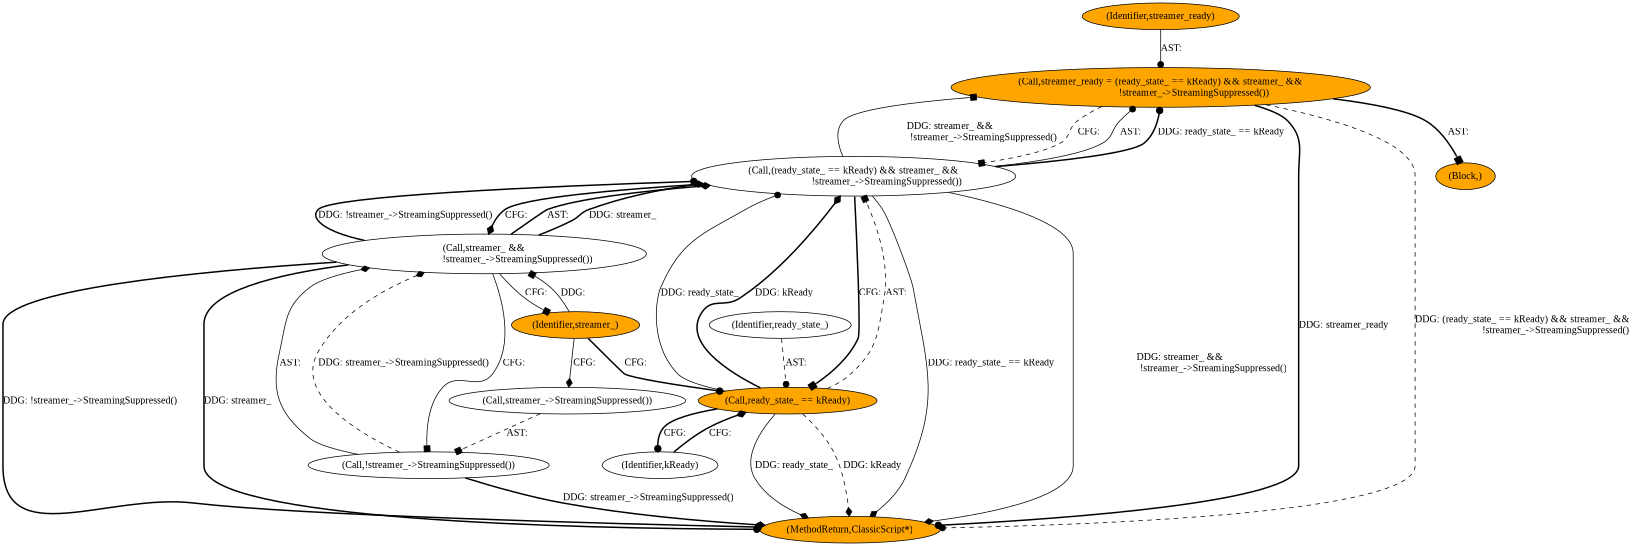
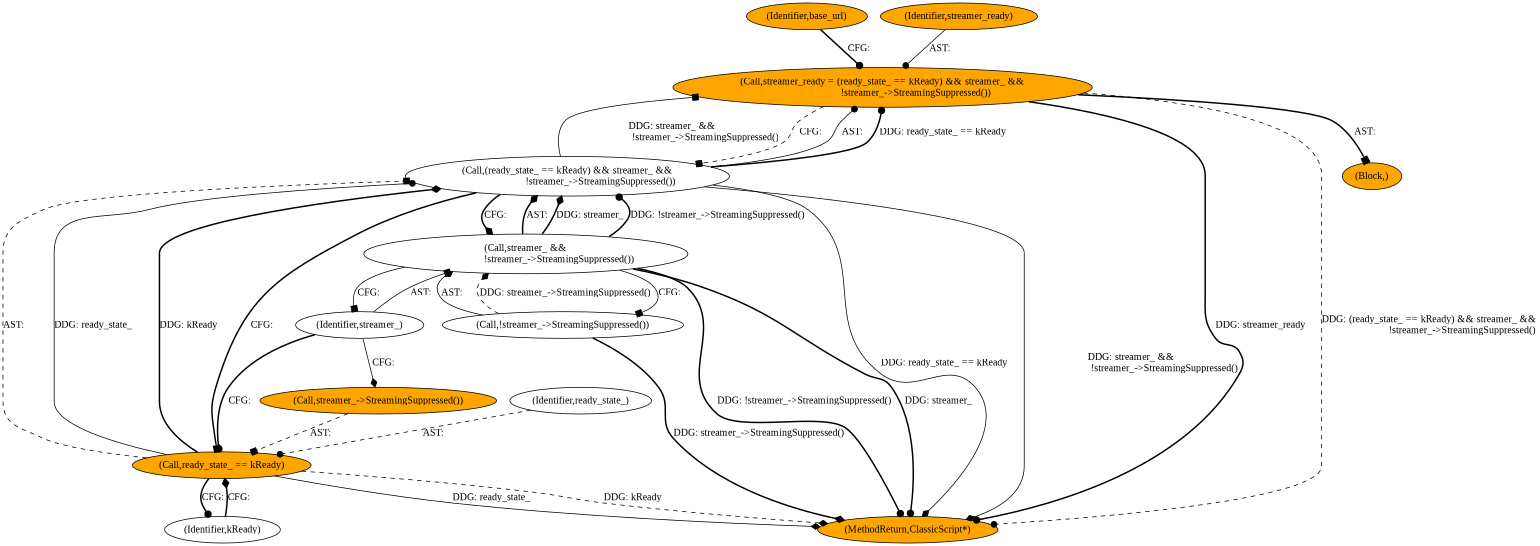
  digraph {
    fontname="Liberation Serif"
    node [fillcolor=orange fontname="Liberation Serif" style=filled]
    edge [arrowhead=dot fontname="Liberation Serif" style=bold]
    n1 [label="(Call,streamer_ready = (ready_state_ == kReady) && streamer_ &&\n                        !streamer_->StreamingSuppressed())"]
    n2 [fillcolor=white label="(Call,(ready_state_ == kReady) && streamer_ &&\n                        !streamer_->StreamingSuppressed())"]
    n3 [label="(MethodReturn,ClassicScript*)"]
    n4 [label="(Block,)"]
    n5 [label="(Call,ready_state_ == kReady)"]
    n6 [fillcolor=white label="(Call,streamer_ &&\n                        !streamer_->StreamingSuppressed())"]
    n7 [fillcolor=white label="(Identifier,kReady)"]
    n8 [fillcolor=white label="(Call,!streamer_->StreamingSuppressed())"]
-   n9 [label="(Identifier,streamer_)"]
-   n10 [fillcolor=white label="(Call,streamer_->StreamingSuppressed())"]
+   n9 [fillcolor=white label="(Identifier,streamer_)"]
+   n10 [label="(Call,streamer_->StreamingSuppressed())"]
+   n11 [label="(Identifier,base_url)"]
    n12 [fillcolor=white label="(Identifier,ready_state_)"]
    n13 [label="(Identifier,streamer_ready)"]
    n1 -> n2 [arrowhead=box label="CFG: " style=dashed]
    n1 -> n3 [label="DDG: streamer_ready"]
    n1 -> n3 [label="DDG: (ready_state_ == kReady) && streamer_ &&\n                        !streamer_->StreamingSuppressed()" style=dashed]
    n1 -> n4 [arrowhead=box label="AST: "]
    n2 -> n1 [label="AST: " style=solid]
    n2 -> n1 [label="DDG: ready_state_ == kReady"]
    n2 -> n1 [arrowhead=box label="DDG: streamer_ &&\n                        !streamer_->StreamingSuppressed()" style=solid]
    n2 -> n3 [arrowhead=diamond label="DDG: ready_state_ == kReady" style=solid]
    n2 -> n3 [arrowhead=diamond label="DDG: streamer_ &&\n                        !streamer_->StreamingSuppressed()" style=solid]
    n2 -> n5 [arrowhead=box label="CFG: "]
    n2 -> n6 [arrowhead=diamond label="CFG: "]
    n5 -> n2 [arrowhead=box label="AST: " style=dashed]
    n5 -> n2 [label="DDG: ready_state_" style=solid]
    n5 -> n2 [arrowhead=diamond label="DDG: kReady"]
    n5 -> n3 [arrowhead=diamond label="DDG: ready_state_" style=solid]
    n5 -> n3 [arrowhead=diamond label="DDG: kReady" style=dashed]
    n5 -> n7 [label="CFG: "]
    n6 -> n2 [arrowhead=diamond label="AST: "]
    n6 -> n2 [arrowhead=diamond label="DDG: streamer_"]
    n6 -> n2 [label="DDG: !streamer_->StreamingSuppressed()"]
    n6 -> n3 [label="DDG: !streamer_->StreamingSuppressed()"]
    n6 -> n3 [label="DDG: streamer_"]
    n6 -> n8 [arrowhead=box label="CFG: " style=solid]
    n6 -> n9 [arrowhead=box label="CFG: " style=solid]
    n7 -> n5 [arrowhead=diamond label="CFG: "]
    n8 -> n3 [arrowhead=diamond label="DDG: streamer_->StreamingSuppressed()"]
    n8 -> n6 [arrowhead=diamond label="AST: " style=solid]
    n8 -> n6 [arrowhead=diamond label="DDG: streamer_->StreamingSuppressed()" style=dashed]
    n9 -> n5 [label="CFG: "]
-   n9 -> n6 [arrowhead=box label="DDG: " style=solid]
+   n9 -> n6 [arrowhead=box label="AST: " style=solid]
    n9 -> n10 [arrowhead=diamond label="CFG: " style=solid]
-   n10 -> n8 [arrowhead=box label="AST: " style=dashed]
+   n10 -> n5 [arrowhead=box label="AST: " style=dashed]
+   n11 -> n1 [label="CFG: "]
    n12 -> n5 [label="AST: " style=dashed]
    n13 -> n1 [label="AST: " style=solid]
  }
